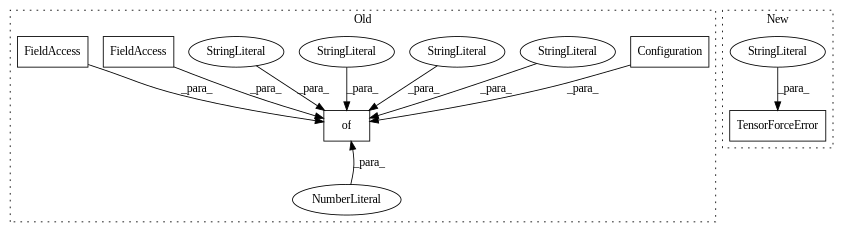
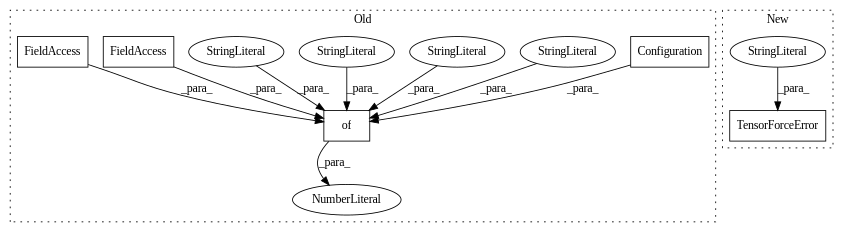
  digraph {
    fontname="Liberation Serif"
    node [a=45 fontname="Liberation Serif" shape=ellipse]
    edge [fontname="Liberation Serif"]
    n1 [a=32 l="3,1" label=of s="2312,2457" shape=box]
    n2 [a=32 l="14,1" label=Configuration s="2294,2458" shape=box]
    n3 [a=34 l=1 label=NumberLiteral s=2332]
    n4 [l=16 label=StringLiteral s=2315]
    n5 [l=9 label=StringLiteral s=2334]
    n6 [l=20 label=StringLiteral s=2418]
    n7 [l=14 label=StringLiteral s=2356]
    n8 [a=22 l=18 label=FieldAccess s=2439 shape=box]
    n9 [a=22 l=15 label=FieldAccess s=2402 shape=box]
    n10 [a=32 l="17,1" label=TensorForceError s="2702,2755" shape=box]
    n11 [l=36 label=StringLiteral s=2719]
    subgraph cluster_1 {
      label=Old
      style=dotted
      n1
      n2
      n3
      n4
      n5
      n6
      n7
      n8
      n9
    }
    subgraph cluster_2 {
      label=New
      style=dotted
      n10
      n11
    }
    n2 -> n1 [label=_para_]
-   n3 -> n1 [label=_para_]
+   n1 -> n3 [label=_para_]
    n4 -> n1 [label=_para_]
    n5 -> n1 [label=_para_]
    n6 -> n1 [label=_para_]
    n7 -> n1 [label=_para_]
    n8 -> n1 [label=_para_]
    n9 -> n1 [label=_para_]
    n11 -> n10 [label=_para_]
  }
